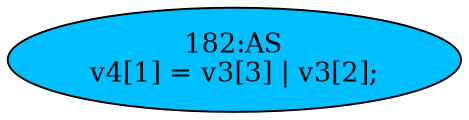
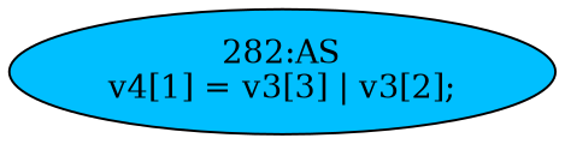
  strict digraph {
-   n1 [ast="<pyverilog.vparser.ast.Assign object at 0x7f407842b7d0>" def_var="['v4']" fillcolor=deepskyblue label="182:AS\nv4[1] = v3[3] | v3[2];" statements="[]" style=filled typ=Assign use_var="['v3', 'v3']"]
+   n1 [ast="<pyverilog.vparser.ast.Assign object at 0x7f407842b7d0>" def_var="['v4']" fillcolor=deepskyblue label="282:AS\nv4[1] = v3[3] | v3[2];" statements="[]" style=filled typ=Assign use_var="['v3', 'v3']"]
  }
